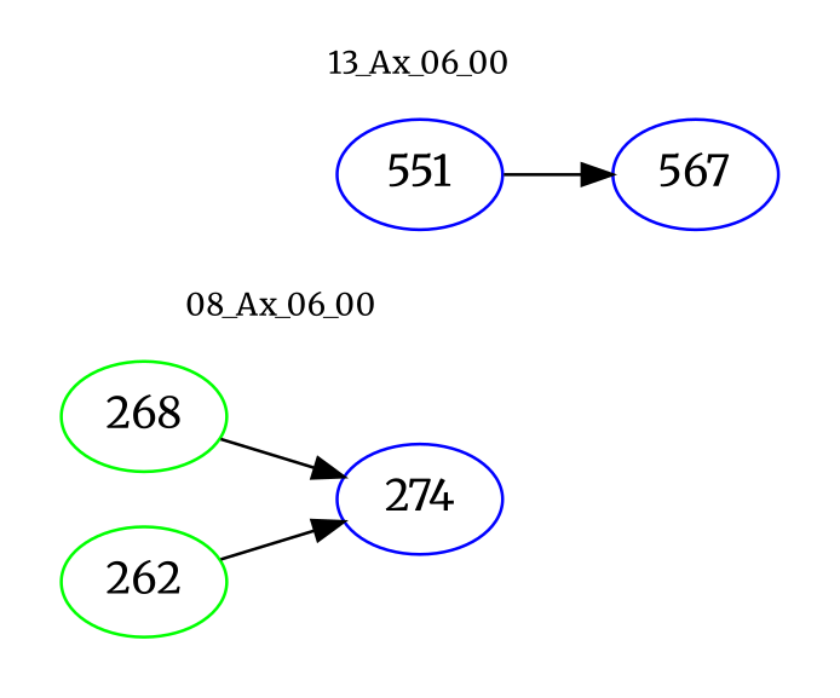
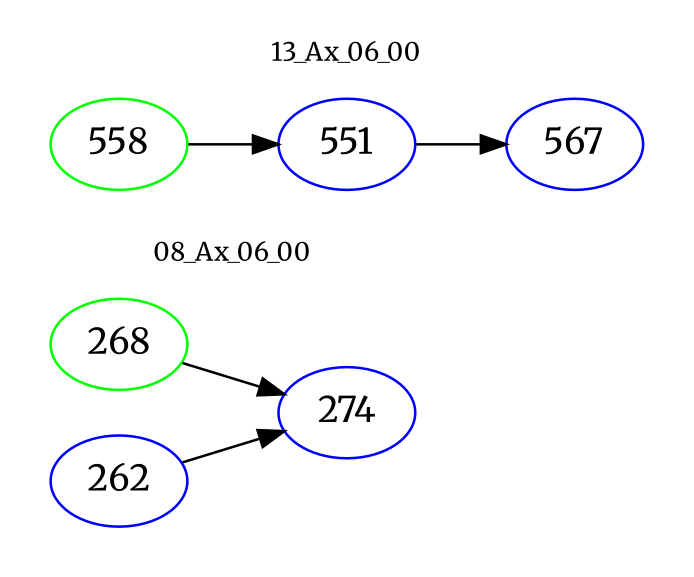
  digraph {
    fontname=Merriweather
    rankdir=LR
    node [color=green fontname=Merriweather]
    edge [color=black fontname=Merriweather]
    n1 [label=268]
-   n2 [label=262]
+   n2 [color=blue label=262]
    n3 [color=blue label=274]
+   n4 [label=558]
    n5 [color=blue label=551]
    n6 [color=blue label=567]
    subgraph cluster_1 {
      color=white
      fontsize=10
      label="08_Ax_06_00"
      n1
      n2
      n3
    }
    subgraph cluster_2 {
      color=white
      fontsize=10
      label="13_Ax_06_00"
+     n4
      n5
      n6
    }
    n1 -> n3
    n2 -> n3
+   n4 -> n5
    n5 -> n6
  }
